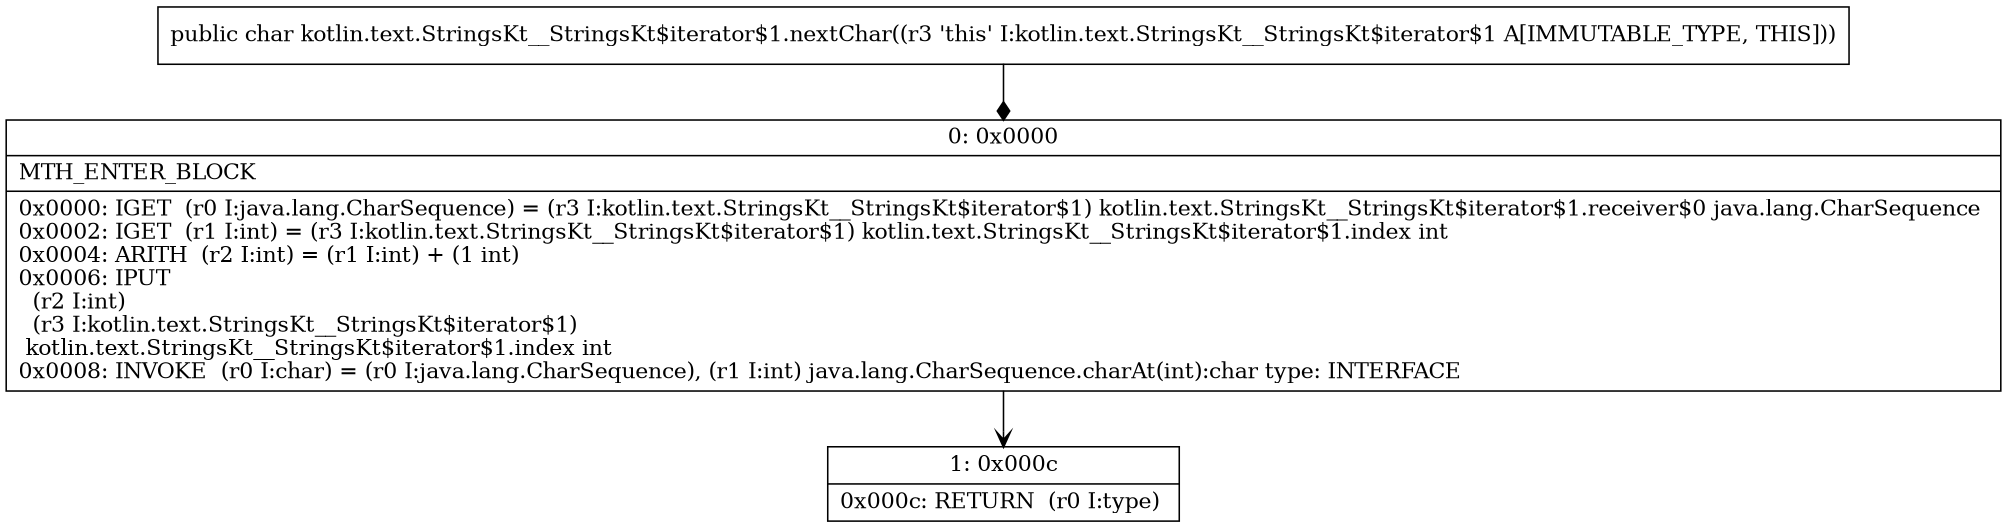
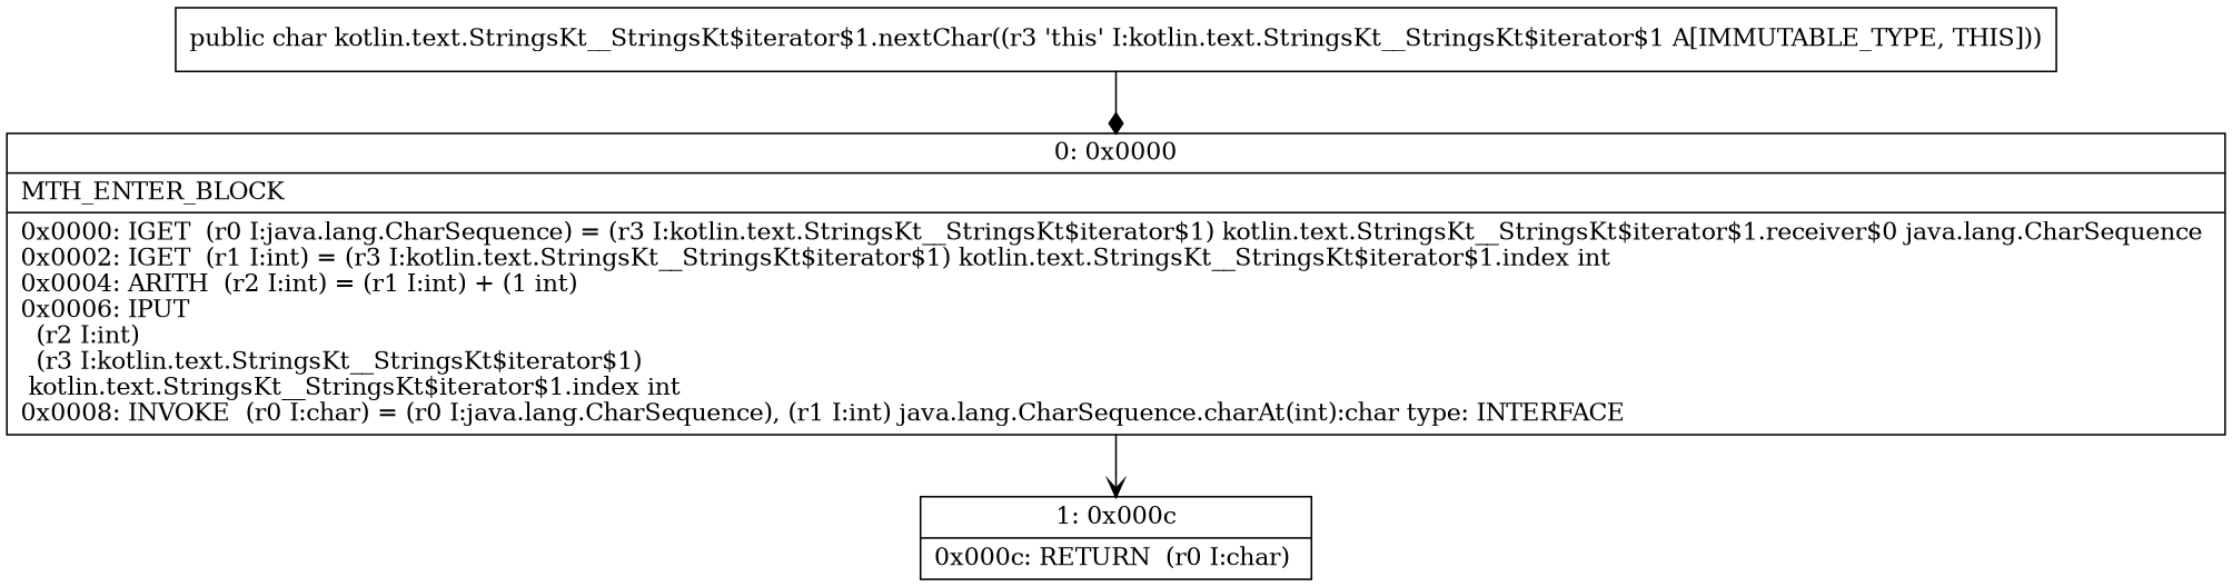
  digraph {
    node [shape=record]
    n1 [label="{0\:\ 0x0000|MTH_ENTER_BLOCK\l|0x0000: IGET  (r0 I:java.lang.CharSequence) = (r3 I:kotlin.text.StringsKt__StringsKt$iterator$1) kotlin.text.StringsKt__StringsKt$iterator$1.receiver$0 java.lang.CharSequence \l0x0002: IGET  (r1 I:int) = (r3 I:kotlin.text.StringsKt__StringsKt$iterator$1) kotlin.text.StringsKt__StringsKt$iterator$1.index int \l0x0004: ARITH  (r2 I:int) = (r1 I:int) + (1 int) \l0x0006: IPUT  \l  (r2 I:int)\l  (r3 I:kotlin.text.StringsKt__StringsKt$iterator$1)\l kotlin.text.StringsKt__StringsKt$iterator$1.index int \l0x0008: INVOKE  (r0 I:char) = (r0 I:java.lang.CharSequence), (r1 I:int) java.lang.CharSequence.charAt(int):char type: INTERFACE \l}"]
-   n2 [label="{1\:\ 0x000c|0x000c: RETURN  (r0 I:type) \l}"]
+   n2 [label="{1\:\ 0x000c|0x000c: RETURN  (r0 I:char) \l}"]
    n3 [label="{public char kotlin.text.StringsKt__StringsKt$iterator$1.nextChar((r3 'this' I:kotlin.text.StringsKt__StringsKt$iterator$1 A[IMMUTABLE_TYPE, THIS])) }"]
    n1 -> n2 [arrowhead=vee]
    n3 -> n1 [arrowhead=diamond]
  }
